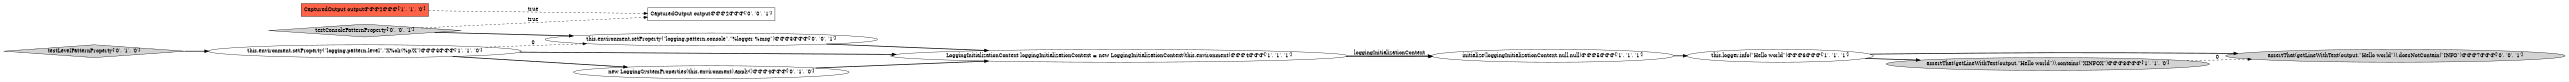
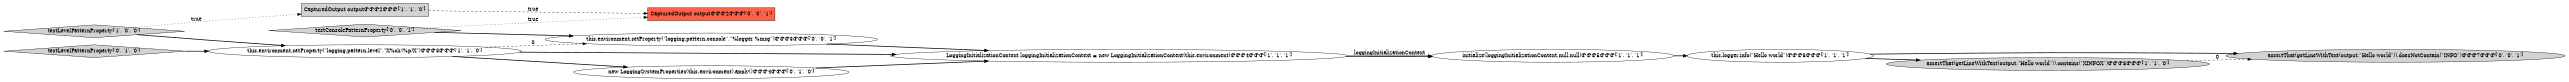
  digraph {
    rankdir=LR
    node [fillcolor=white shape=ellipse style=filled]
    edge [style=bold]
    n1 [fillcolor=lightgray label="assertThat(getLineWithText(output,\"Hello world\")).doesNotContain(\"INFO\")@@@7@@@['0', '0', '1']"]
    n2 [label="this.environment.setProperty(\"logging.pattern.console\",\"%logger %msg\")@@@3@@@['0', '0', '1']"]
    n3 [label="LoggingInitializationContext loggingInitializationContext = new LoggingInitializationContext(this.environment)@@@4@@@['1', '1', '1']"]
    n4 [label="initialize(loggingInitializationContext,null,null)@@@5@@@['1', '1', '1']"]
-   n5 [fillcolor=tomato label="CapturedOutput output@@@2@@@['1', '1', '0']" shape=box]
-   n6 [label="CapturedOutput output@@@2@@@['0', '0', '1']" shape=box]
+   n5 [fillcolor=lightgray label="CapturedOutput output@@@2@@@['1', '1', '0']" shape=box]
+   n6 [fillcolor=tomato label="CapturedOutput output@@@2@@@['0', '0', '1']" shape=box]
    n7 [label="this.logger.info(\"Hello world\")@@@6@@@['1', '1', '1']"]
    n8 [fillcolor=lightgray label="assertThat(getLineWithText(output,\"Hello world\")).contains(\"XINFOX\")@@@8@@@['1', '1', '0']"]
    n9 [label="new LoggingSystemProperties(this.environment).apply()@@@4@@@['0', '1', '0']"]
    n10 [fillcolor=lightgray label="testLevelPatternProperty['0', '1', '0']" shape=diamond]
    n11 [label="this.environment.setProperty(\"logging.pattern.level\",\"X%clr(%p)X\")@@@3@@@['1', '1', '0']"]
+   n12 [fillcolor=lightgray label="testLevelPatternProperty['1', '0', '0']" shape=diamond]
    n13 [fillcolor=lightgray label="testConsolePatternProperty['0', '0', '1']" shape=diamond]
    n2 -> n3
    n3 -> n4 [label=loggingInitializationContext style=solid]
    n3 -> n4
    n4 -> n7
    n5 -> n6 [label=true style=dashed]
    n7 -> n1
    n7 -> n8
    n8 -> n1 [label=0 style=dashed]
    n9 -> n3
    n10 -> n11
    n11 -> n2 [label=0 style=dashed]
    n11 -> n3
    n11 -> n9
+   n12 -> n5 [label=true style=dotted]
+   n12 -> n11
    n13 -> n2
-   n13 -> n6 [label=true style=dashed]
+   n13 -> n6 [label=true style=dotted]
  }
